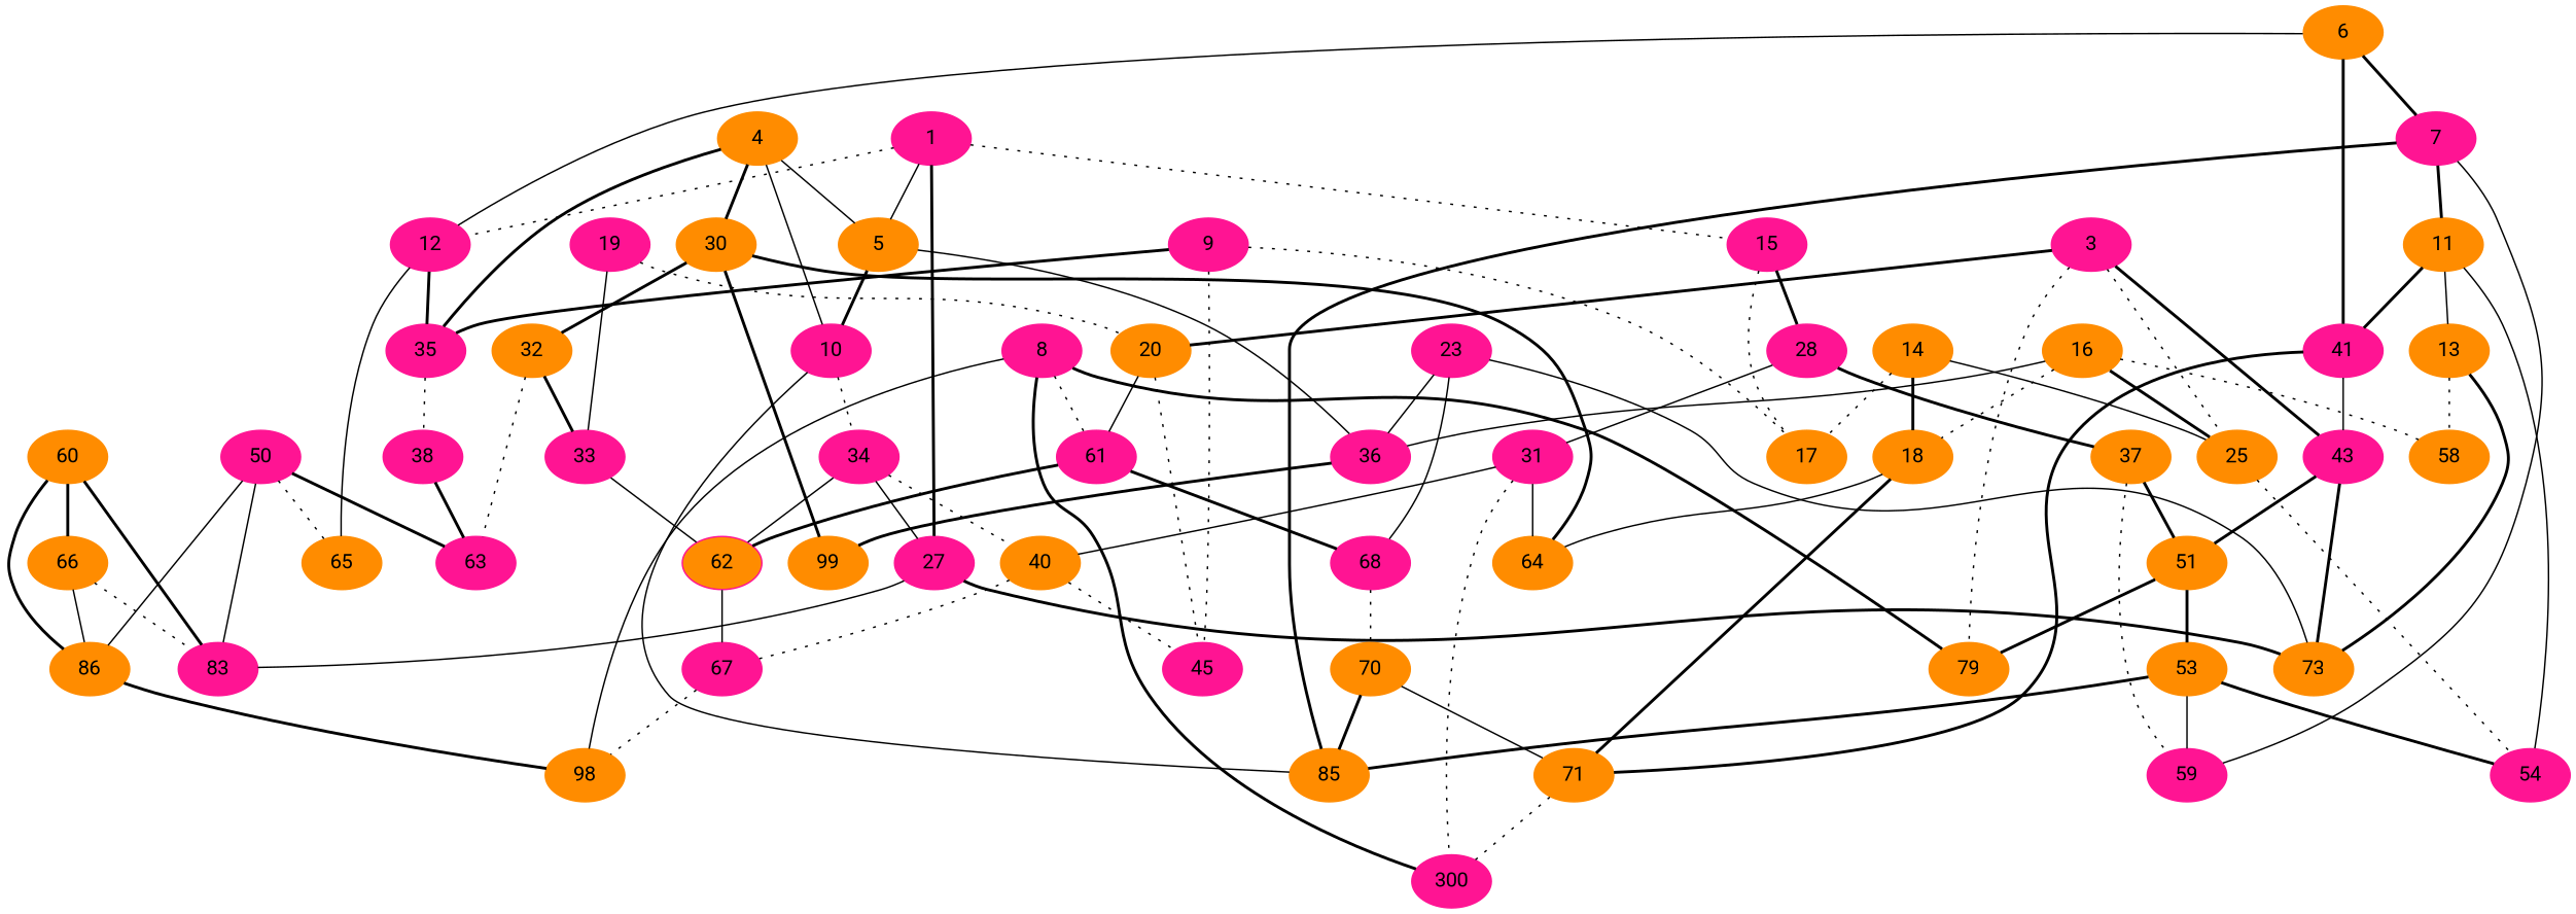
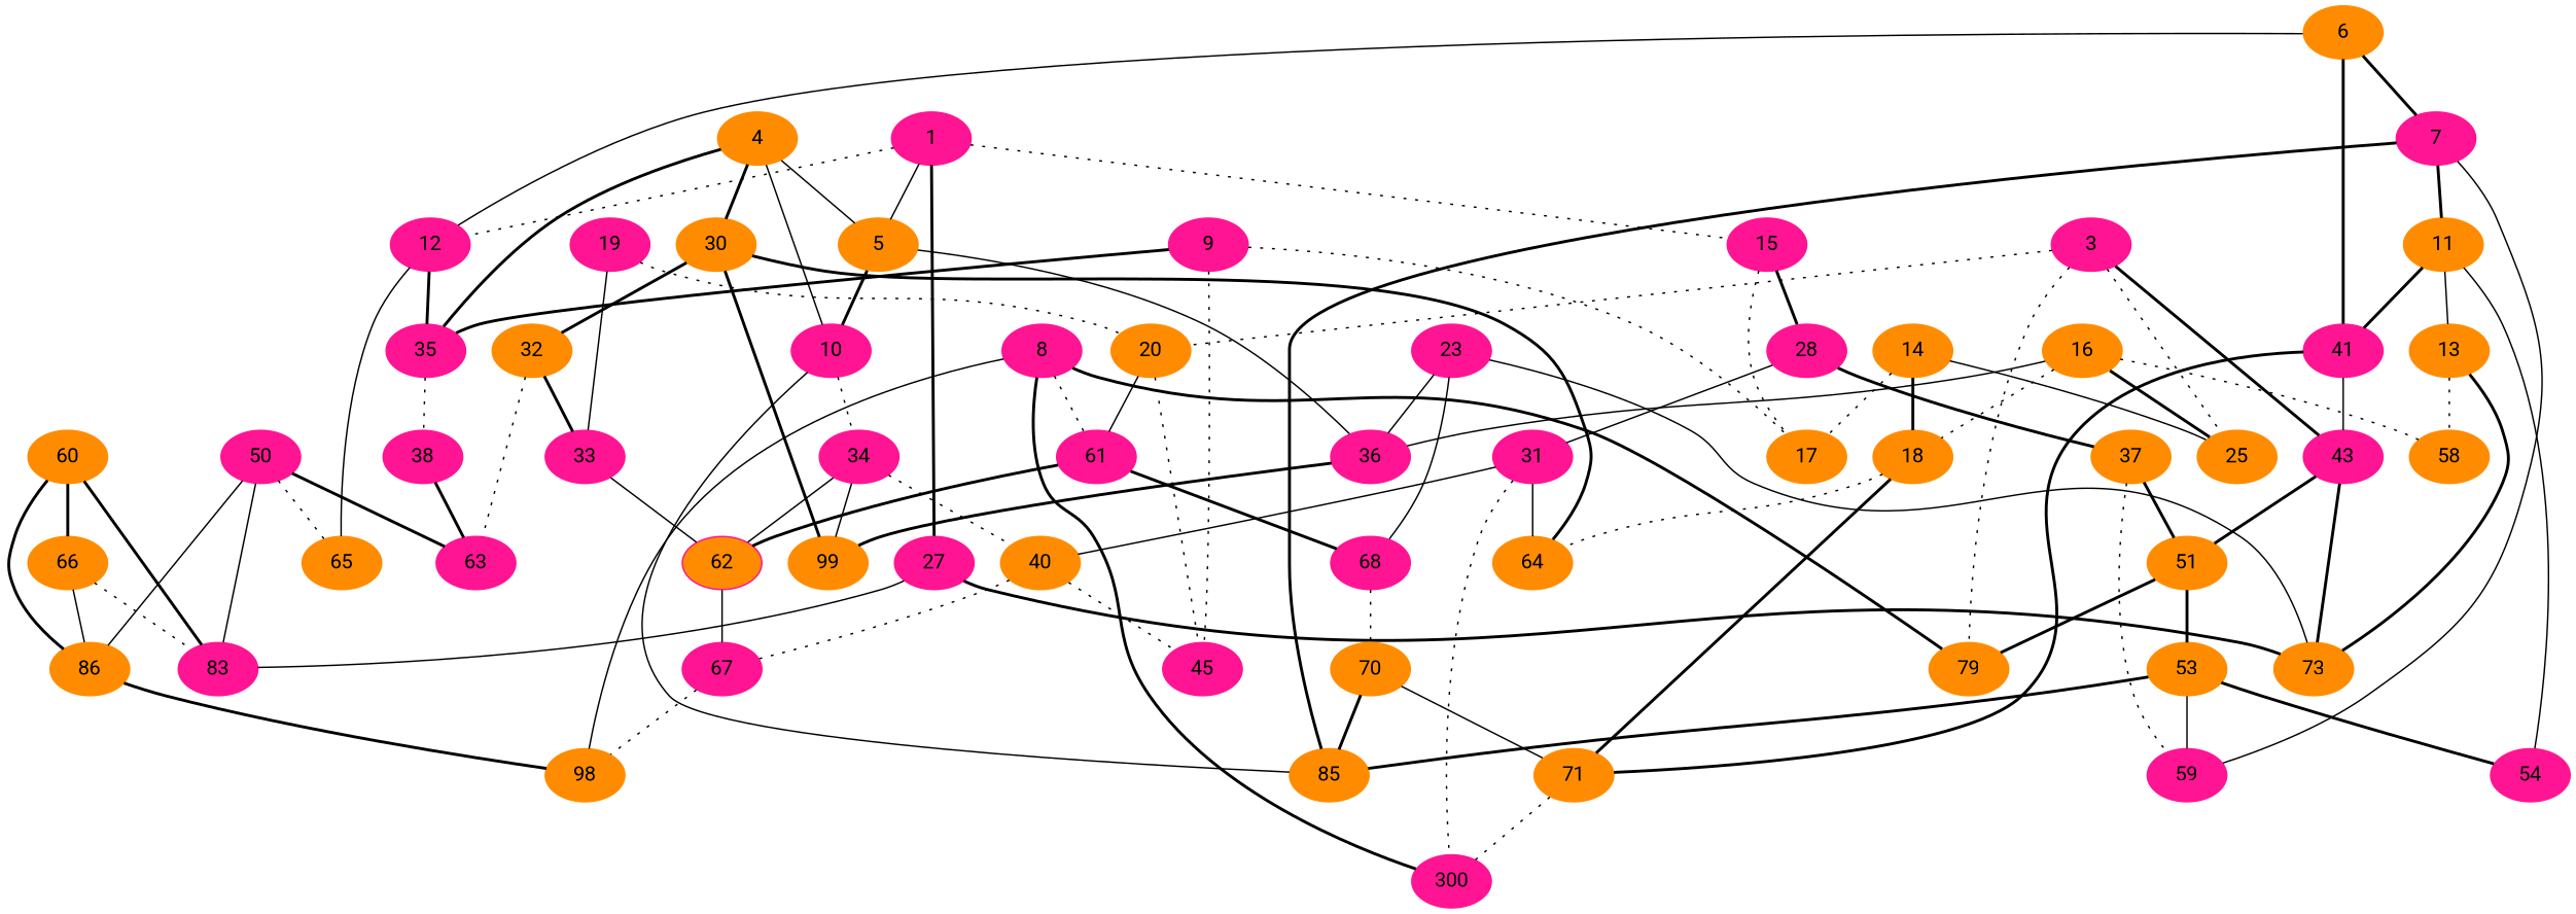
  graph {
    fontname=Roboto
    node [color=deeppink fontname=Roboto style=filled]
    edge [fontname=Roboto style=bold]
    1 [super="+2"]
    5 [color=darkorange super="+47"]
    12 [super="+56"]
    15 [super="+87"]
    27
    10 [super="+29"]
    36 [super="+52"]
    35 [super="+46"]
    65 [color=darkorange]
    17 [color=darkorange super="+80"]
    28 [super="+49"]
    73 [color=darkorange super="+89"]
    83 [super="+95"]
    3 [super="+88"]
    20 [color=darkorange super="+72"]
    25 [color=darkorange super="+82"]
    43 [super="+74"]
    79 [color=darkorange]
    61 [super="+91"]
    45
    54
    51 [color=darkorange super="+96"]
    4 [color=darkorange super="+22"]
    30 [color=darkorange super="+44"]
    85 [color=darkorange super="+90"]
    34 [super="+48"]
    64 [color=darkorange]
    32 [color=darkorange super="+76"]
    99 [color=darkorange]
    38
    7 [super="+78"]
    11 [color=darkorange super="+24"]
    59
    6 [color=darkorange]
    n35 [label=41 super="+41"]
    71 [color=darkorange super="+81"]
    13 [color=darkorange super="+84"]
    8 [super="+26"]
    98 [color=darkorange]
    n40 [label=300]
    68
    62 [fillcolor=darkorange super="+77"]
    9
    40 [color=darkorange super="+42"]
    58 [color=darkorange]
    63 [super="+97"]
    14 [color=darkorange super="+92"]
    18 [color=darkorange super="+39"]
    31 [super="+69"]
    37 [color=darkorange super="+57"]
    16 [color=darkorange super="+75"]
    19
    33
    23
    70 [color=darkorange]
    67
    53 [color=darkorange super="+93"]
    50 [super="+55"]
    86 [color=darkorange super="+94"]
    60 [color=darkorange]
    66 [color=darkorange]
    1 -- 5 [style=solid]
    1 -- 12 [style=dotted]
    1 -- 15 [style=dotted]
    1 -- 27
    5 -- 10
    5 -- 36 [style=solid]
    12 -- 35
    12 -- 65 [style=solid]
    15 -- 17 [style=dotted]
    15 -- 28 [weight=2]
    27 -- 73
    27 -- 83 [style=solid]
    10 -- 85 [style=solid]
    10 -- 34 [style=dotted]
    36 -- 99
    35 -- 38 [style=dotted]
    28 -- 31 [style=solid]
    28 -- 37
-   3 -- 20
+   3 -- 20 [style=dotted]
    3 -- 25 [style=dotted]
    3 -- 43
    3 -- 79 [style=dotted]
    20 -- 61 [style=solid]
    20 -- 45 [style=dotted]
-   25 -- 54 [style=dotted]
    43 -- 73
    43 -- 51
    61 -- 68
    61 -- 62
    51 -- 79
    51 -- 53
    4 -- 5 [style=solid]
    4 -- 10 [style=solid]
    4 -- 35
    4 -- 30
    30 -- 64
    30 -- 32
    30 -- 99
-   34 -- 27 [style=solid]
+   34 -- 99 [style=solid]
    34 -- 62 [style=solid]
    34 -- 40 [style=dotted]
    32 -- 63 [style=dotted weight=2]
    32 -- 33
    38 -- 63
    7 -- 85
    7 -- 11
    7 -- 59 [style=solid]
    11 -- 54 [style=solid]
    11 -- n35
    11 -- 13 [style=solid]
    6 -- 12 [style=solid]
    6 -- 7
    6 -- n35
    n35 -- 43 [style=solid]
    n35 -- 71
    71 -- n40 [style=dotted]
    13 -- 73
    13 -- 58 [style=dotted]
    8 -- 79
    8 -- 61 [style=dotted]
    8 -- 98 [style=solid]
    8 -- n40
    68 -- 70 [style=dotted]
    62 -- 67 [style=solid]
    9 -- 35
    9 -- 17 [style=dotted]
    9 -- 45 [style=dotted]
    40 -- 45 [style=dotted]
    40 -- 67 [style=dotted]
    14 -- 17 [style=dotted weight=2]
    14 -- 25 [style=solid]
    14 -- 18
-   18 -- 64 [style=solid]
+   18 -- 64 [style=dotted]
    18 -- 71
    31 -- 64 [style=solid]
    31 -- n40 [style=dotted]
    31 -- 40 [style=solid]
    37 -- 51
    37 -- 59 [style=dotted]
    16 -- 36 [style=solid]
    16 -- 25
    16 -- 58 [style=dotted]
    16 -- 18 [style=dotted]
    19 -- 20 [style=dotted]
    19 -- 33 [style=solid]
    33 -- 62 [style=solid]
    23 -- 36 [style=solid]
    23 -- 73 [style=solid]
    23 -- 68 [style=solid]
    70 -- 85
    70 -- 71 [style=solid]
    67 -- 98 [style=dotted]
    53 -- 54
    53 -- 85
    53 -- 59 [style=solid]
    50 -- 65 [style=dotted weight=2]
    50 -- 83 [style=solid]
    50 -- 63
    50 -- 86 [style=solid]
    86 -- 98
    60 -- 83
    60 -- 86
    60 -- 66
    66 -- 83 [style=dotted]
    66 -- 86 [style=solid]
  }
